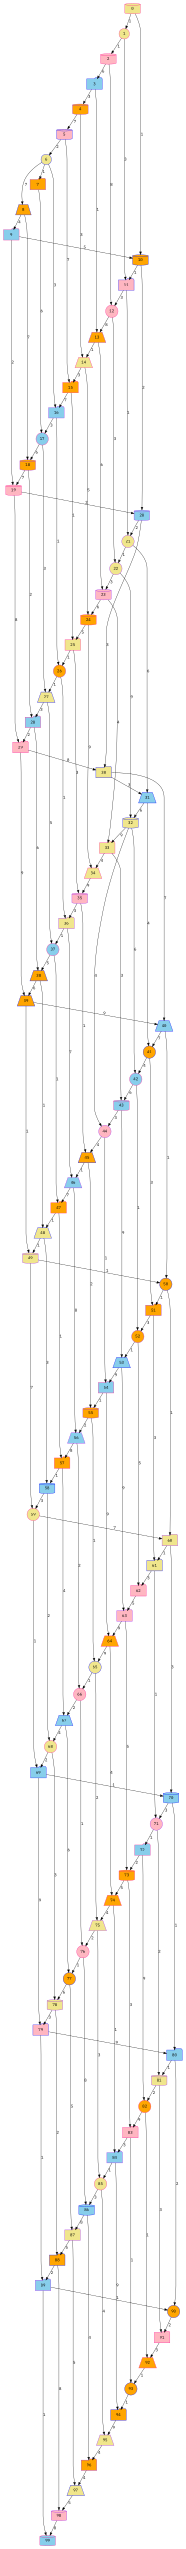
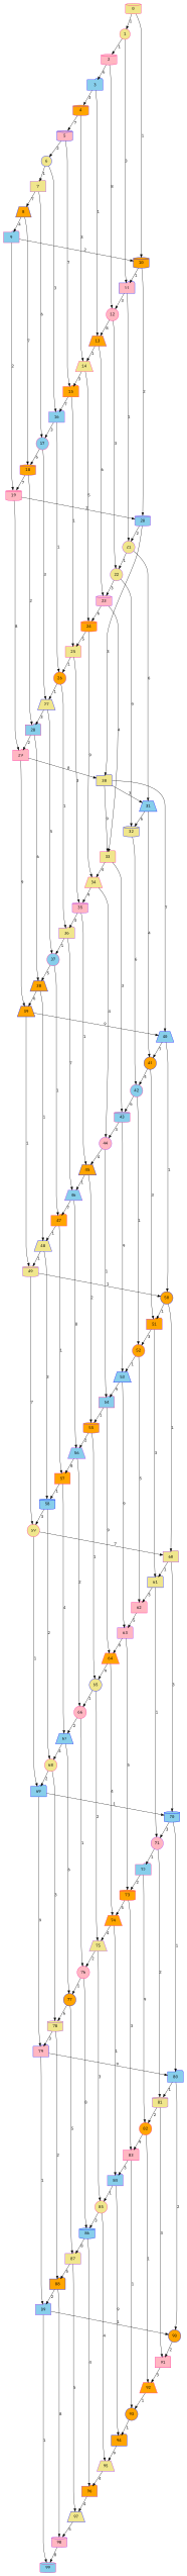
  digraph {
    fontname="IBM Plex Mono"
    node [color=deeppink fillcolor=orange fontname="IBM Plex Mono" shape=folder style=filled]
    edge [fontname="IBM Plex Mono"]
    0 [fillcolor=khaki shape=cylinder]
    1 [fillcolor=khaki shape=circle]
    10 [color=blue shape=cylinder]
    2 [fillcolor=lightpink shape=cylinder]
    11 [color=blue fillcolor=lightpink]
    20 [color=purple fillcolor=skyblue shape=cylinder]
    3 [color=blue fillcolor=skyblue]
    12 [fillcolor=lightpink shape=circle]
    21 [color=purple fillcolor=khaki shape=circle]
    30 [color=blue fillcolor=khaki]
    4 [color=purple shape=cylinder]
    13 [color=purple shape=trapezium]
    22 [color=purple fillcolor=khaki shape=circle]
    31 [color=blue fillcolor=skyblue shape=trapezium]
    5 [color=blue fillcolor=lightpink shape=cylinder]
    14 [fillcolor=khaki shape=trapezium]
    23 [color=purple fillcolor=lightpink shape=cylinder]
    32 [color=blue fillcolor=khaki shape=cylinder]
    6 [color=blue fillcolor=khaki shape=circle]
    15
    24 [shape=cylinder]
    33 [fillcolor=khaki]
-   7 [color=purple]
+   7 [color=purple fillcolor=khaki]
    16 [color=purple fillcolor=skyblue]
    25 [fillcolor=khaki]
    34 [fillcolor=khaki shape=trapezium]
    8 [color=blue shape=trapezium]
    17 [fillcolor=skyblue shape=circle]
    26 [color=purple shape=circle]
    35 [color=purple fillcolor=lightpink shape=cylinder]
    9 [fillcolor=skyblue]
    18 [color=purple shape=cylinder]
    27 [color=blue fillcolor=khaki shape=trapezium]
    36 [color=purple fillcolor=khaki]
    19 [fillcolor=lightpink shape=cylinder]
    28 [fillcolor=skyblue]
    37 [fillcolor=skyblue shape=circle]
    29 [fillcolor=lightpink]
    38 [color=blue shape=trapezium]
    39 [color=blue shape=trapezium]
    40 [color=blue fillcolor=skyblue shape=trapezium]
    41 [color=blue shape=circle]
    42 [fillcolor=skyblue shape=circle]
    43 [fillcolor=skyblue shape=cylinder]
    44 [color=purple fillcolor=lightpink shape=circle]
    45 [color=blue shape=trapezium]
    46 [color=purple fillcolor=skyblue shape=trapezium]
    47
    48 [color=blue fillcolor=khaki shape=trapezium]
    49 [color=purple fillcolor=khaki shape=cylinder]
    50 [color=blue shape=circle]
    51 [color=purple]
    52 [color=purple shape=circle]
    53 [color=blue fillcolor=skyblue shape=trapezium]
    54 [fillcolor=skyblue]
    55 [color=purple shape=cylinder]
    56 [color=purple fillcolor=skyblue shape=trapezium]
    57
    58 [color=blue fillcolor=skyblue shape=cylinder]
    59 [fillcolor=khaki shape=circle]
    60 [color=purple fillcolor=khaki]
    61 [color=blue fillcolor=khaki]
    62 [fillcolor=lightpink]
    63 [color=purple fillcolor=lightpink]
    64 [shape=trapezium]
    65 [color=blue fillcolor=khaki shape=circle]
    66 [fillcolor=lightpink shape=circle]
    67 [color=blue fillcolor=skyblue shape=trapezium]
    68 [fillcolor=khaki shape=circle]
    69 [color=blue fillcolor=skyblue]
    70 [color=blue fillcolor=skyblue shape=cylinder]
    71 [color=purple fillcolor=lightpink shape=circle]
    73 [shape=cylinder]
    74 [shape=trapezium]
    75 [color=purple fillcolor=khaki shape=trapezium]
    76 [fillcolor=lightpink shape=circle]
    77 [color=blue shape=circle]
    78 [color=purple fillcolor=khaki shape=cylinder]
    79 [color=blue fillcolor=lightpink]
    80 [color=blue fillcolor=skyblue]
    72 [fillcolor=skyblue]
    81 [color=purple fillcolor=khaki shape=cylinder]
    82 [shape=circle]
    83 [fillcolor=lightpink]
    84 [color=purple fillcolor=skyblue]
    85 [fillcolor=khaki shape=circle]
    86 [color=blue fillcolor=skyblue shape=cylinder]
    87 [color=purple fillcolor=khaki]
    88 [color=blue]
    89 [color=purple fillcolor=skyblue]
    90 [color=blue shape=circle]
    91 [fillcolor=lightpink]
    92 [shape=trapezium]
    93 [color=blue shape=circle]
    94 [color=blue]
    95 [color=purple fillcolor=khaki shape=trapezium]
    96 [color=purple]
    97 [color=blue fillcolor=khaki shape=trapezium]
    98 [color=purple fillcolor=lightpink shape=cylinder]
    99 [fillcolor=skyblue shape=cylinder]
    0 -> 1 [label=1]
    0 -> 10 [label=1]
    1 -> 2 [label=1]
    1 -> 11 [label=3]
    10 -> 11 [label=1]
    10 -> 20 [label=2]
    2 -> 3 [label=6]
    2 -> 12 [label=8]
    11 -> 12 [label=3]
    11 -> 21 [label=1]
    20 -> 21 [label=2]
    20 -> 30 [label=3]
    3 -> 4 [label=3]
    3 -> 13 [label=1]
    12 -> 13 [label=8]
    12 -> 22 [label=3]
    21 -> 22 [label=1]
    21 -> 31 [label=6]
    30 -> 31 [label=3]
    30 -> 40 [label=7]
    4 -> 5 [label=7]
    4 -> 14 [label=3]
    13 -> 14 [label=1]
    13 -> 23 [label=6]
    22 -> 23 [label=3]
    22 -> 32 [label=9]
    31 -> 32 [label=6]
    31 -> 41 [label=4]
    5 -> 6 [label=2]
    5 -> 15 [label=7]
    14 -> 15 [label=3]
    14 -> 24 [label=5]
    23 -> 24 [label=6]
    23 -> 33 [label=4]
-   32 -> 33 [label=9]
+   30 -> 33 [label=9]
    32 -> 42 [label=6]
    6 -> 7 [label=1]
    6 -> 16 [label=3]
    15 -> 16 [label=7]
    15 -> 25 [label=1]
    24 -> 25 [label=5]
    24 -> 34 [label=9]
    33 -> 34 [label=4]
    33 -> 43 [label=3]
-   6 -> 8 [label=7]
+   7 -> 8 [label=7]
    7 -> 17 [label=6]
    16 -> 17 [label=3]
    16 -> 26 [label=1]
    25 -> 26 [label=1]
    25 -> 35 [label=3]
    34 -> 35 [label=9]
-   32 -> 44 [label=4]
+   34 -> 44 [label=4]
    8 -> 9 [label=4]
    8 -> 18 [label=7]
    17 -> 18 [label=6]
    17 -> 27 [label=3]
    26 -> 27 [label=1]
    26 -> 36 [label=1]
    35 -> 36 [label=3]
    35 -> 45 [label=1]
-   9 -> 10 [label=5]
+   9 -> 10 [label=2]
    9 -> 19 [label=2]
    18 -> 19 [label=7]
    18 -> 28 [label=2]
    27 -> 28 [label=3]
    27 -> 37 [label=5]
    36 -> 37 [label=1]
    36 -> 46 [label=7]
    19 -> 20 [label=2]
    19 -> 29 [label=8]
    28 -> 29 [label=2]
    28 -> 38 [label=6]
    37 -> 38 [label=5]
    37 -> 47 [label=1]
    29 -> 30 [label=8]
    29 -> 39 [label=9]
    38 -> 39 [label=6]
    38 -> 48 [label=1]
    39 -> 40 [label=9]
    39 -> 49 [label=1]
    40 -> 41 [label=7]
    40 -> 50 [label=1]
    41 -> 42 [label=4]
    41 -> 51 [label=3]
    42 -> 43 [label=6]
    42 -> 52 [label=1]
    43 -> 44 [label=3]
    43 -> 53 [label=9]
    44 -> 45 [label=4]
    44 -> 54 [label=1]
    45 -> 46 [label=1]
    45 -> 55 [label=2]
    46 -> 47 [label=7]
    46 -> 56 [label=8]
    47 -> 48 [label=1]
    47 -> 57 [label=1]
    48 -> 49 [label=1]
    48 -> 58 [label=3]
    49 -> 50 [label=1]
    49 -> 59 [label=7]
    50 -> 51 [label=1]
    50 -> 60 [label=1]
    51 -> 52 [label=3]
    51 -> 61 [label=3]
    52 -> 53 [label=1]
    52 -> 62 [label=5]
    53 -> 54 [label=9]
    53 -> 63 [label=9]
    54 -> 55 [label=1]
    54 -> 64 [label=9]
    55 -> 56 [label=2]
    55 -> 65 [label=1]
    56 -> 57 [label=8]
    56 -> 66 [label=2]
    57 -> 58 [label=1]
    57 -> 67 [label=4]
    58 -> 59 [label=3]
    58 -> 68 [label=2]
    59 -> 60 [label=7]
    59 -> 69 [label=1]
    60 -> 61 [label=1]
    60 -> 70 [label=3]
    61 -> 62 [label=3]
    61 -> 71 [label=1]
    62 -> 63 [label=5]
    63 -> 64 [label=9]
    63 -> 73 [label=5]
    64 -> 65 [label=9]
    64 -> 74 [label=4]
    65 -> 66 [label=1]
    65 -> 75 [label=2]
    66 -> 67 [label=2]
    66 -> 76 [label=1]
    67 -> 68 [label=4]
    67 -> 77 [label=6]
    68 -> 69 [label=2]
    68 -> 78 [label=3]
    69 -> 70 [label=1]
    69 -> 79 [label=9]
    70 -> 71 [label=3]
    70 -> 80 [label=1]
    71 -> 72 [label=1]
    71 -> 81 [label=2]
    73 -> 74 [label=5]
    73 -> 83 [label=3]
    74 -> 75 [label=4]
    74 -> 84 [label=1]
    75 -> 76 [label=2]
    75 -> 85 [label=3]
    76 -> 77 [label=1]
    76 -> 86 [label=8]
    77 -> 78 [label=6]
    77 -> 87 [label=5]
    78 -> 79 [label=3]
    78 -> 88 [label=2]
    79 -> 80 [label=9]
    79 -> 89 [label=1]
    80 -> 81 [label=1]
    80 -> 90 [label=2]
    72 -> 73 [label=2]
    72 -> 82 [label=9]
    81 -> 82 [label=2]
    81 -> 91 [label=3]
    82 -> 83 [label=9]
    82 -> 92 [label=1]
    83 -> 84 [label=3]
    83 -> 93 [label=1]
    84 -> 85 [label=1]
    84 -> 94 [label=9]
    85 -> 86 [label=3]
    85 -> 95 [label=4]
    86 -> 87 [label=8]
    86 -> 96 [label=4]
    87 -> 88 [label=5]
    87 -> 97 [label=5]
    88 -> 89 [label=2]
    88 -> 98 [label=8]
    89 -> 90 [label=1]
    89 -> 99 [label=1]
    90 -> 91 [label=2]
    91 -> 92 [label=3]
    92 -> 93 [label=1]
    93 -> 94 [label=1]
    94 -> 95 [label=9]
    95 -> 96 [label=4]
    96 -> 97 [label=4]
    97 -> 98 [label=5]
    98 -> 99 [label=8]
  }
